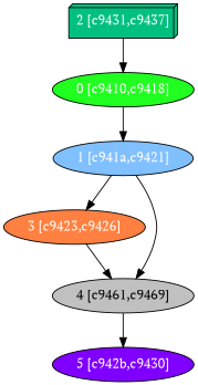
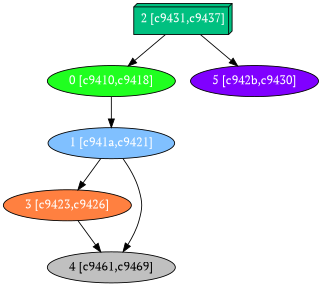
  digraph {
    fontname="PT Serif"
    node [fontcolor="#ffffff" fontname="PT Serif" shape=oval style=filled]
    edge [fontname="PT Serif"]
    n1 [fillcolor="#20FF20" label="0 [c9410,c9418]"]
    n2 [fillcolor="#80C0FF" label="1 [c941a,c9421]"]
    n3 [fillcolor="#FF8040" label="3 [c9423,c9426]"]
    n4 [fillcolor="#C0C0C0" fontcolor="#000000" label="4 [c9461,c9469]"]
    n5 [fillcolor="#00C080" label="2 [c9431,c9437]" shape=box3d]
    n6 [fillcolor="#8000FF" label="5 [c942b,c9430]"]
    n1 -> n2
    n2 -> n3
    n2 -> n4
    n3 -> n4
-   n4 -> n6
+   n5 -> n6
    n5 -> n1
  }
